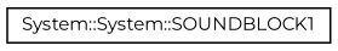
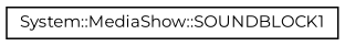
  digraph {
    rankdir=LR
    fontname=Montserrat
-   n1 [color=black fillcolor=white fontname=Montserrat fontsize=10 height=0.2 label="System::System::SOUNDBLOCK1" shape=record style=filled width=0.4]
+   n1 [color=black fillcolor=white fontname=Montserrat fontsize=10 height=0.2 label="System::MediaShow::SOUNDBLOCK1" shape=record style=filled width=0.4]
  }
